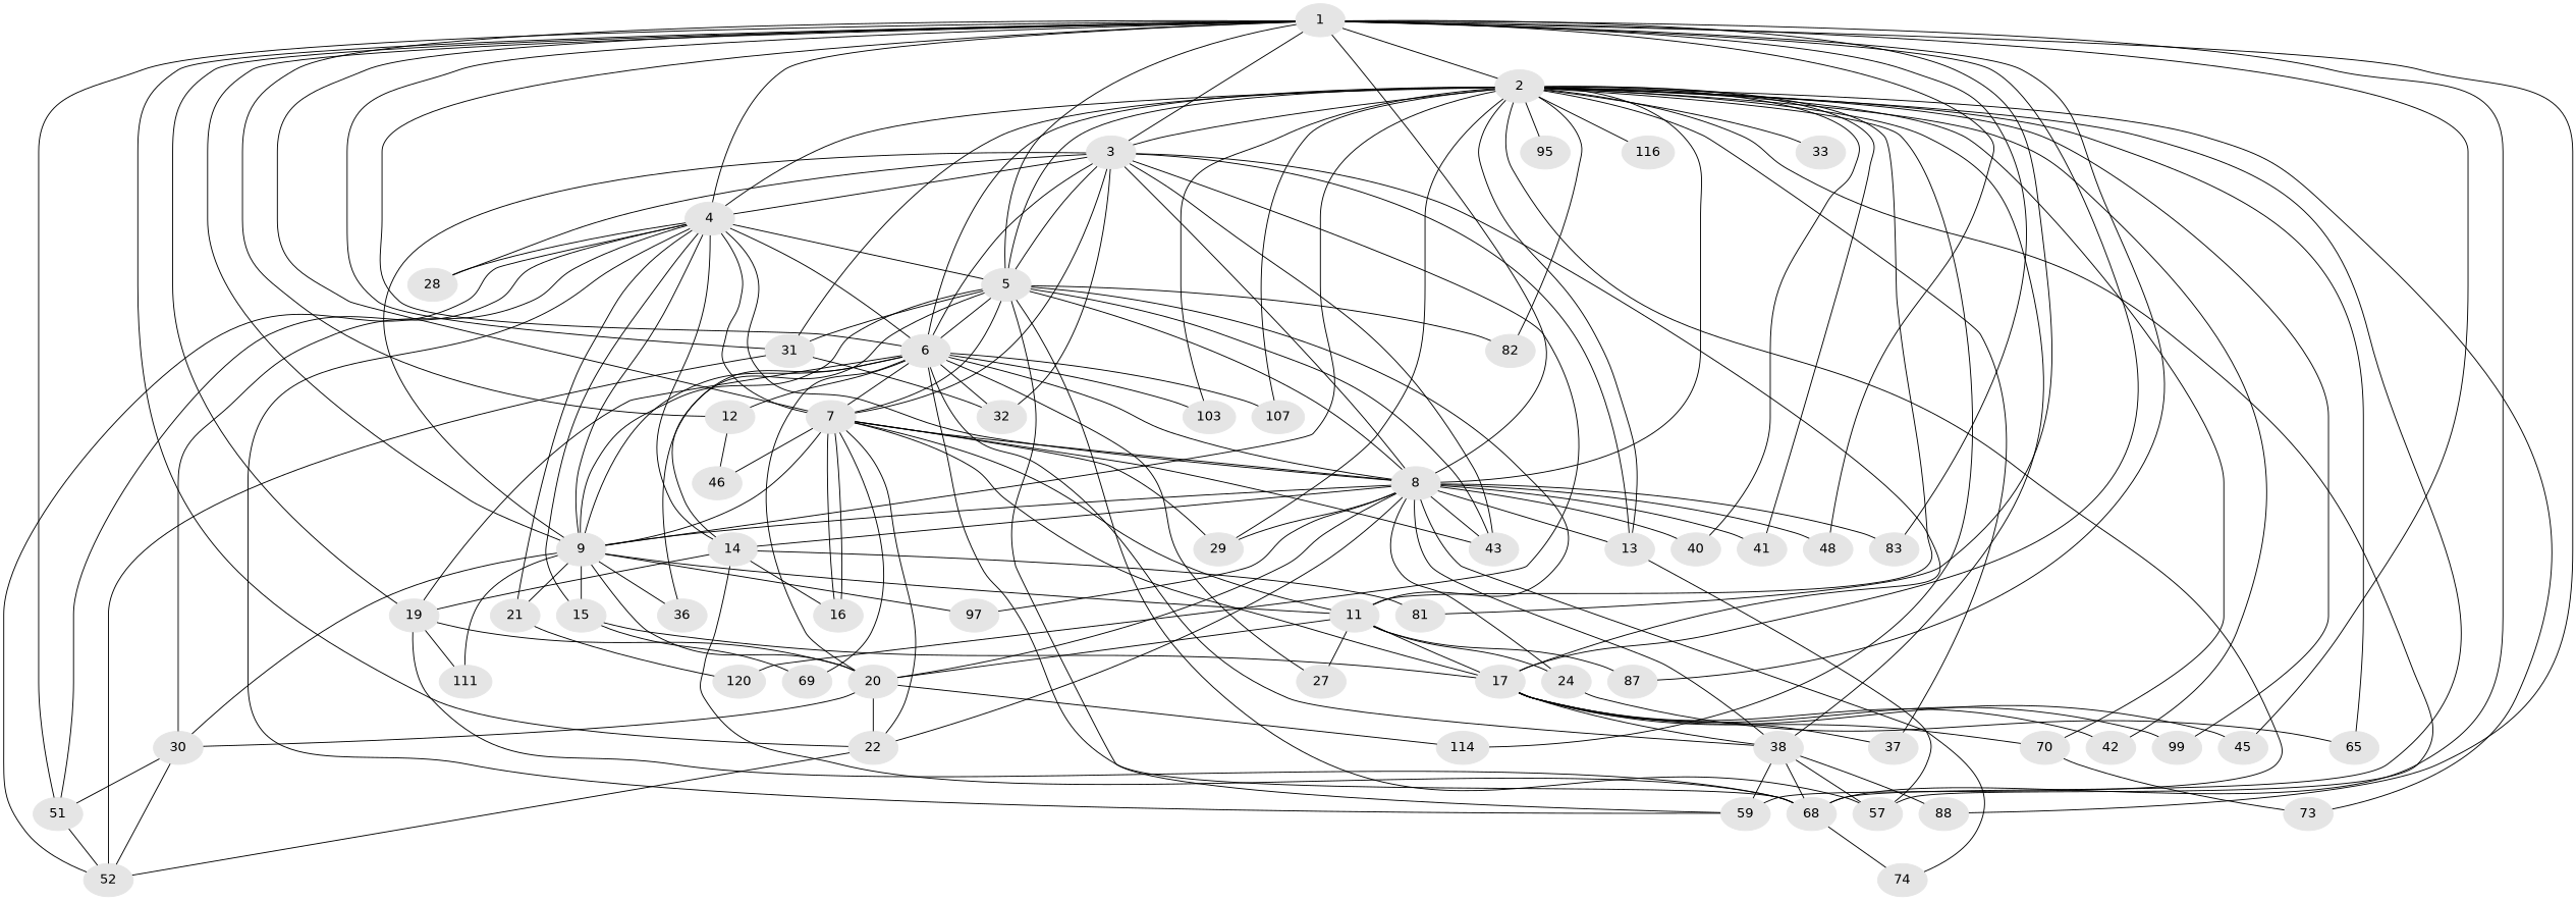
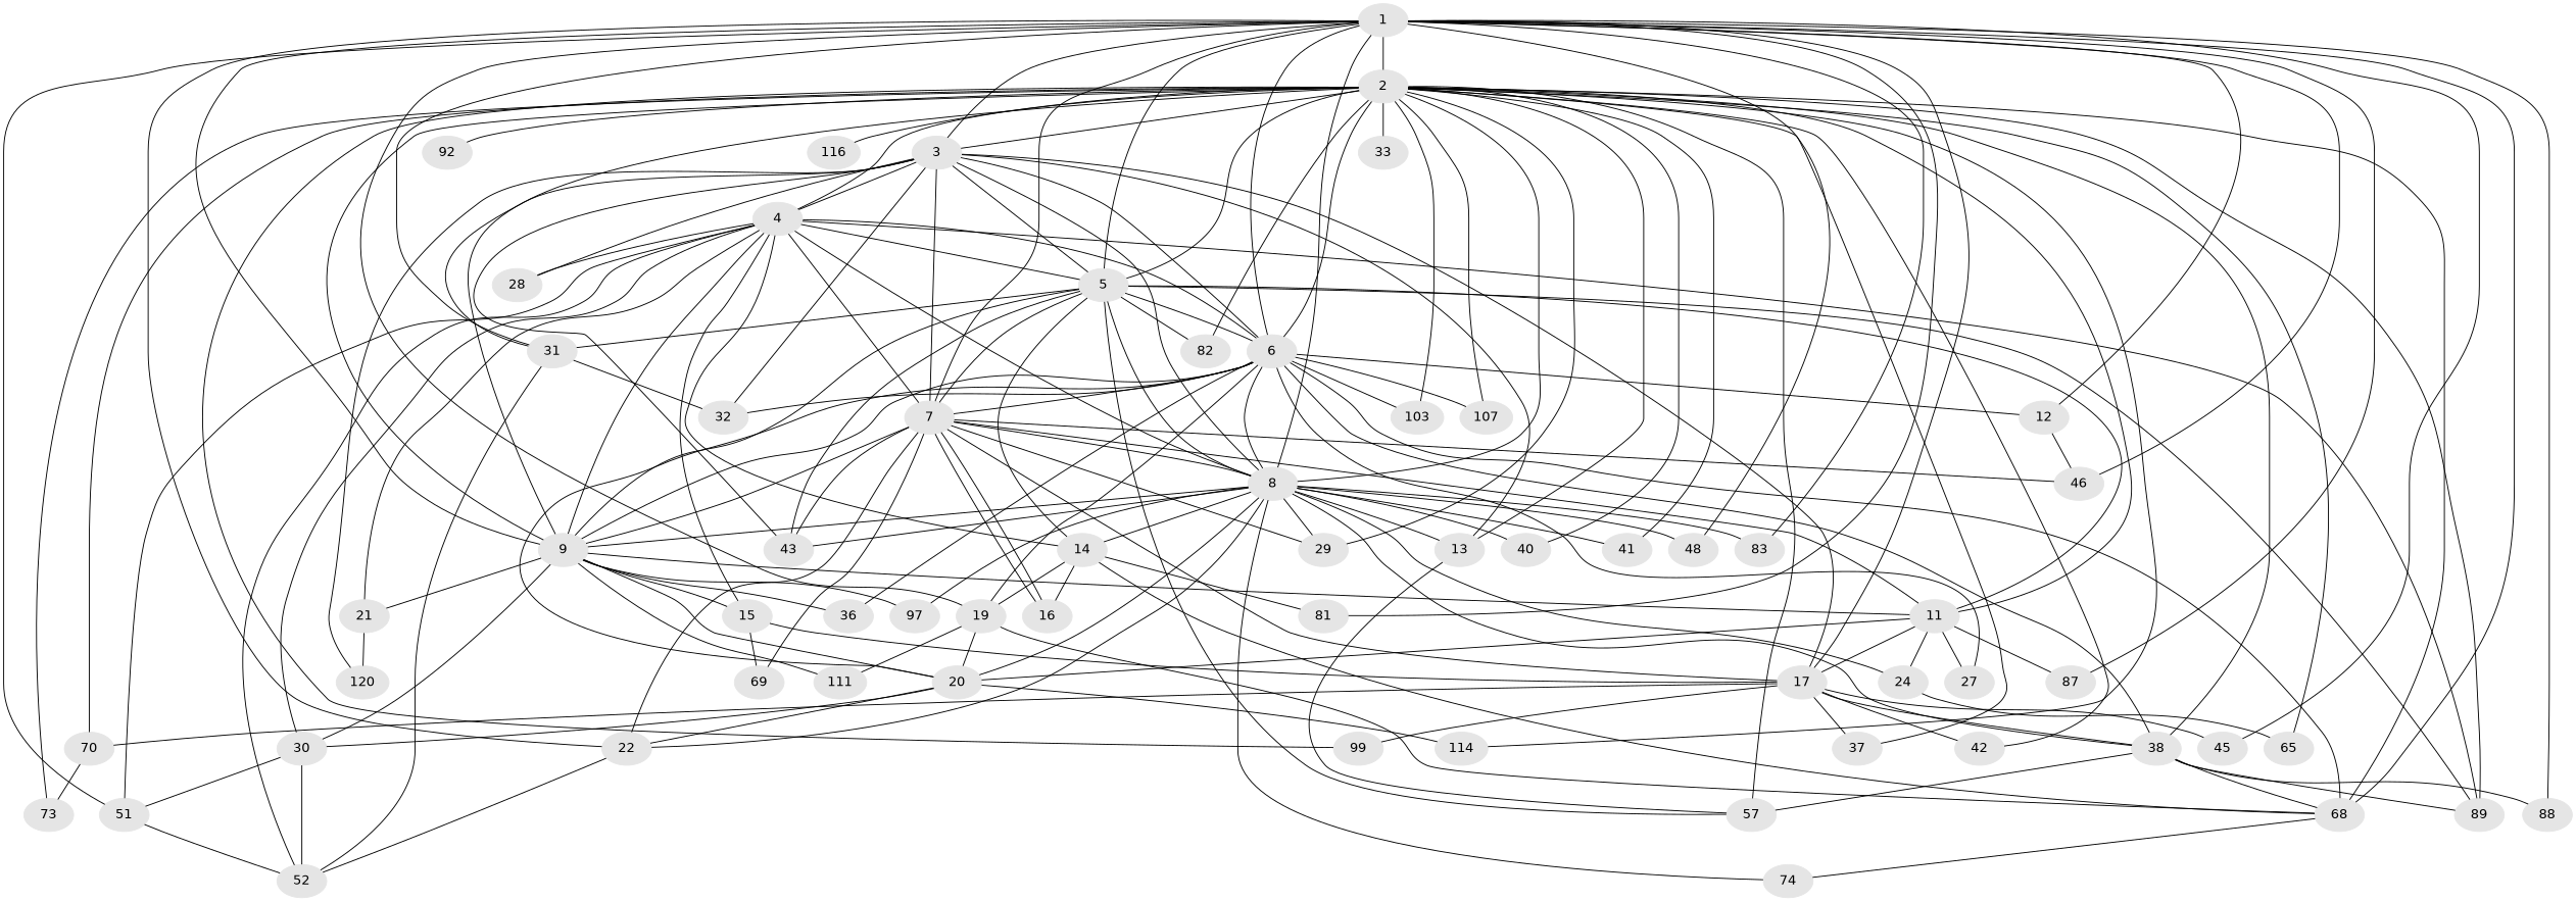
  graph {
    fontname="DejaVu Sans"
    node [color=gray90 fontname="DejaVu Sans" style=filled]
    edge [fontname="DejaVu Sans"]
    1 [super="+71"]
    2 [super="+39+10"]
    3 [super="+58"]
    4
    5 [super="+25"]
    6 [super="+60"]
    7
    8 [super="+61"]
    9 [super="+63+106+75+47"]
    12
    17 [super="+23+89"]
    19 [super="+53+98"]
    22 [super="+119+67"]
    31 [super="+84"]
    45
    48
    51 [super="+91"]
    68 [super="+90+96+101+115"]
    81
    83
    87
    88
    11 [super="+55+44"]
    13
    29 [super="+34"]
    33
    37
    38 [super="+123+108"]
    40 [super="+80"]
    41
    42
    57 [super="+105+121+86"]
-   59 [super="+110+66+72"]
+   59 [super="+110+66+72" label=89]
    65 [super="+104"]
    70 [super="+122"]
    73
    82 [super="+102"]
-   92 [label=95]
+   92
    99
    103
    107
    114
    116
    28
    32
    43 [super="+54"]
    120
    14
    15 [super="+79"]
    21
    30 [super="+93+95"]
    52 [super="+117+78"]
    20 [super="+62"]
    27
    36 [super="+49"]
    16 [super="+124"]
    46
    69
    24 [super="+109"]
    74
    97
    111
    1 -- 2 [weight=2]
    1 -- 3
-   1 -- 4
+   1 -- 46
    1 -- 5
    1 -- 6
    1 -- 7
    1 -- 8
    1 -- 9 [weight=3]
    1 -- 12
    1 -- 17
    1 -- 19
    1 -- 22
    1 -- 31
    1 -- 45
    1 -- 48
    1 -- 51
    1 -- 68 [weight=3]
    1 -- 81
    1 -- 83
    1 -- 87
    1 -- 88
    2 -- 3 [weight=2]
    2 -- 4 [weight=2]
    2 -- 5 [weight=3]
    2 -- 6 [weight=4]
    2 -- 8 [weight=2]
    2 -- 9 [weight=3]
    2 -- 31
    2 -- 68
    2 -- 11 [weight=2]
    2 -- 13
    2 -- 29 [weight=2]
    2 -- 33 [weight=2]
    2 -- 37
    2 -- 38
    2 -- 40 [weight=2]
    2 -- 41
    2 -- 42
    2 -- 57 [weight=2]
    2 -- 59 [weight=2]
    2 -- 65
    2 -- 70 [weight=2]
    2 -- 73
    2 -- 82
    2 -- 92
    2 -- 99
    2 -- 103
    2 -- 107
    2 -- 114
    2 -- 116
    3 -- 4
    3 -- 5
    3 -- 6
    3 -- 7 [weight=3]
    3 -- 8
    3 -- 9
    3 -- 17
    3 -- 13
    3 -- 28
    3 -- 32
    3 -- 43
    3 -- 120
    4 -- 5
    4 -- 6
    4 -- 7
    4 -- 8
    4 -- 9
    4 -- 51
    4 -- 59
    4 -- 28
    4 -- 14
    4 -- 15
    4 -- 21
    4 -- 30 [weight=2]
    4 -- 52
    5 -- 6 [weight=2]
    5 -- 7
    5 -- 8
    5 -- 9
    5 -- 31
    5 -- 11
    5 -- 57
    5 -- 59
    5 -- 82 [weight=2]
    5 -- 43
    5 -- 14
    6 -- 7
    6 -- 8
    6 -- 9 [weight=2]
    6 -- 12
    6 -- 19
    6 -- 68
    6 -- 38
    6 -- 103
    6 -- 107
    6 -- 32
    6 -- 20
    6 -- 27
    6 -- 36 [weight=2]
    7 -- 8
    7 -- 9
    7 -- 17
    7 -- 22
    7 -- 11
    7 -- 29
    7 -- 43
    7 -- 16
    7 -- 16
    7 -- 46
    7 -- 69
    8 -- 9 [weight=2]
    8 -- 22
    8 -- 48
    8 -- 83
    8 -- 13
    8 -- 29
    8 -- 38
    8 -- 40
    8 -- 41
    8 -- 43
    8 -- 14
    8 -- 20
    8 -- 24 [weight=2]
    8 -- 74
    8 -- 97
    9 -- 11
    9 -- 15
    9 -- 21
    9 -- 30
    9 -- 20
    9 -- 36
    9 -- 97
    9 -- 111
    12 -- 46
    17 -- 45
    17 -- 37
    17 -- 38
    17 -- 42
    17 -- 70
    17 -- 99
    19 -- 68
    19 -- 20 [weight=2]
    19 -- 111
    22 -- 52
    31 -- 32
    31 -- 52
    51 -- 52
    68 -- 74
    11 -- 17
    11 -- 87
    11 -- 20
    11 -- 27
    11 -- 24
    13 -- 57
    38 -- 68
    38 -- 88
    38 -- 57
    38 -- 59
    70 -- 73
    14 -- 19
    14 -- 68
    14 -- 81
    14 -- 16
    15 -- 17
    15 -- 69
    21 -- 120
    30 -- 51
    30 -- 52
    20 -- 22
    20 -- 114
    20 -- 30 [weight=2]
    24 -- 65
  }
